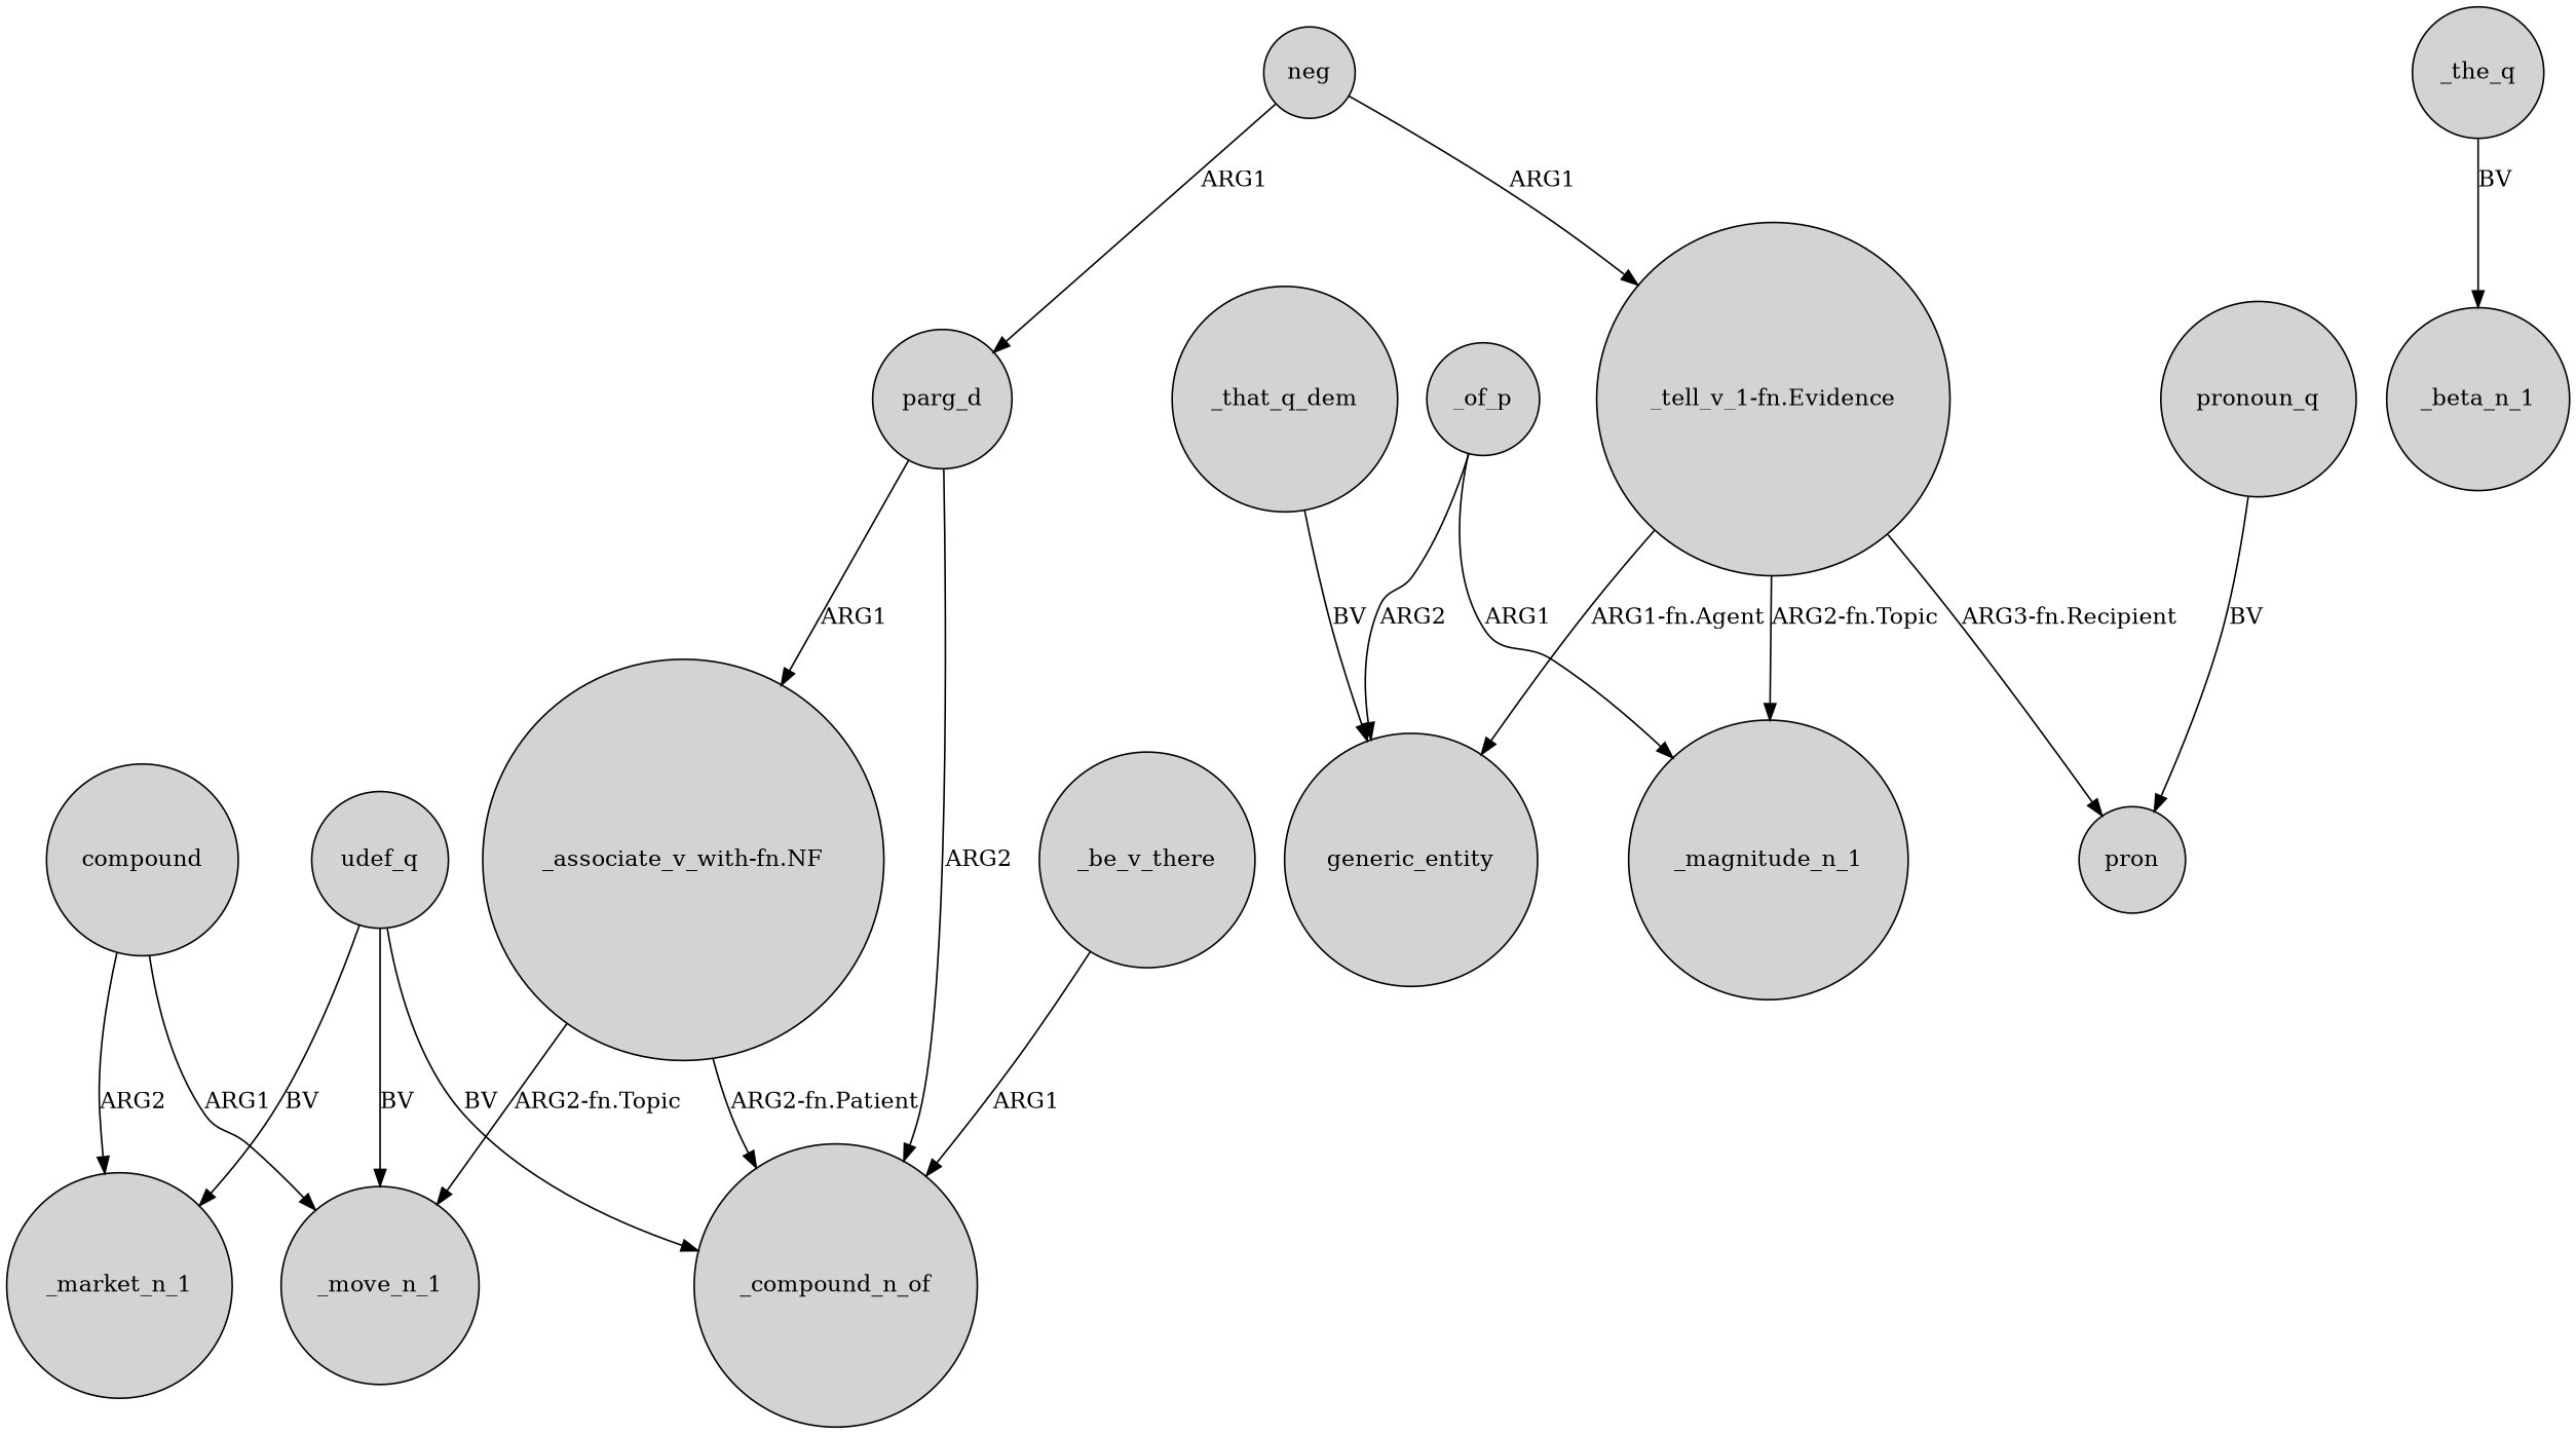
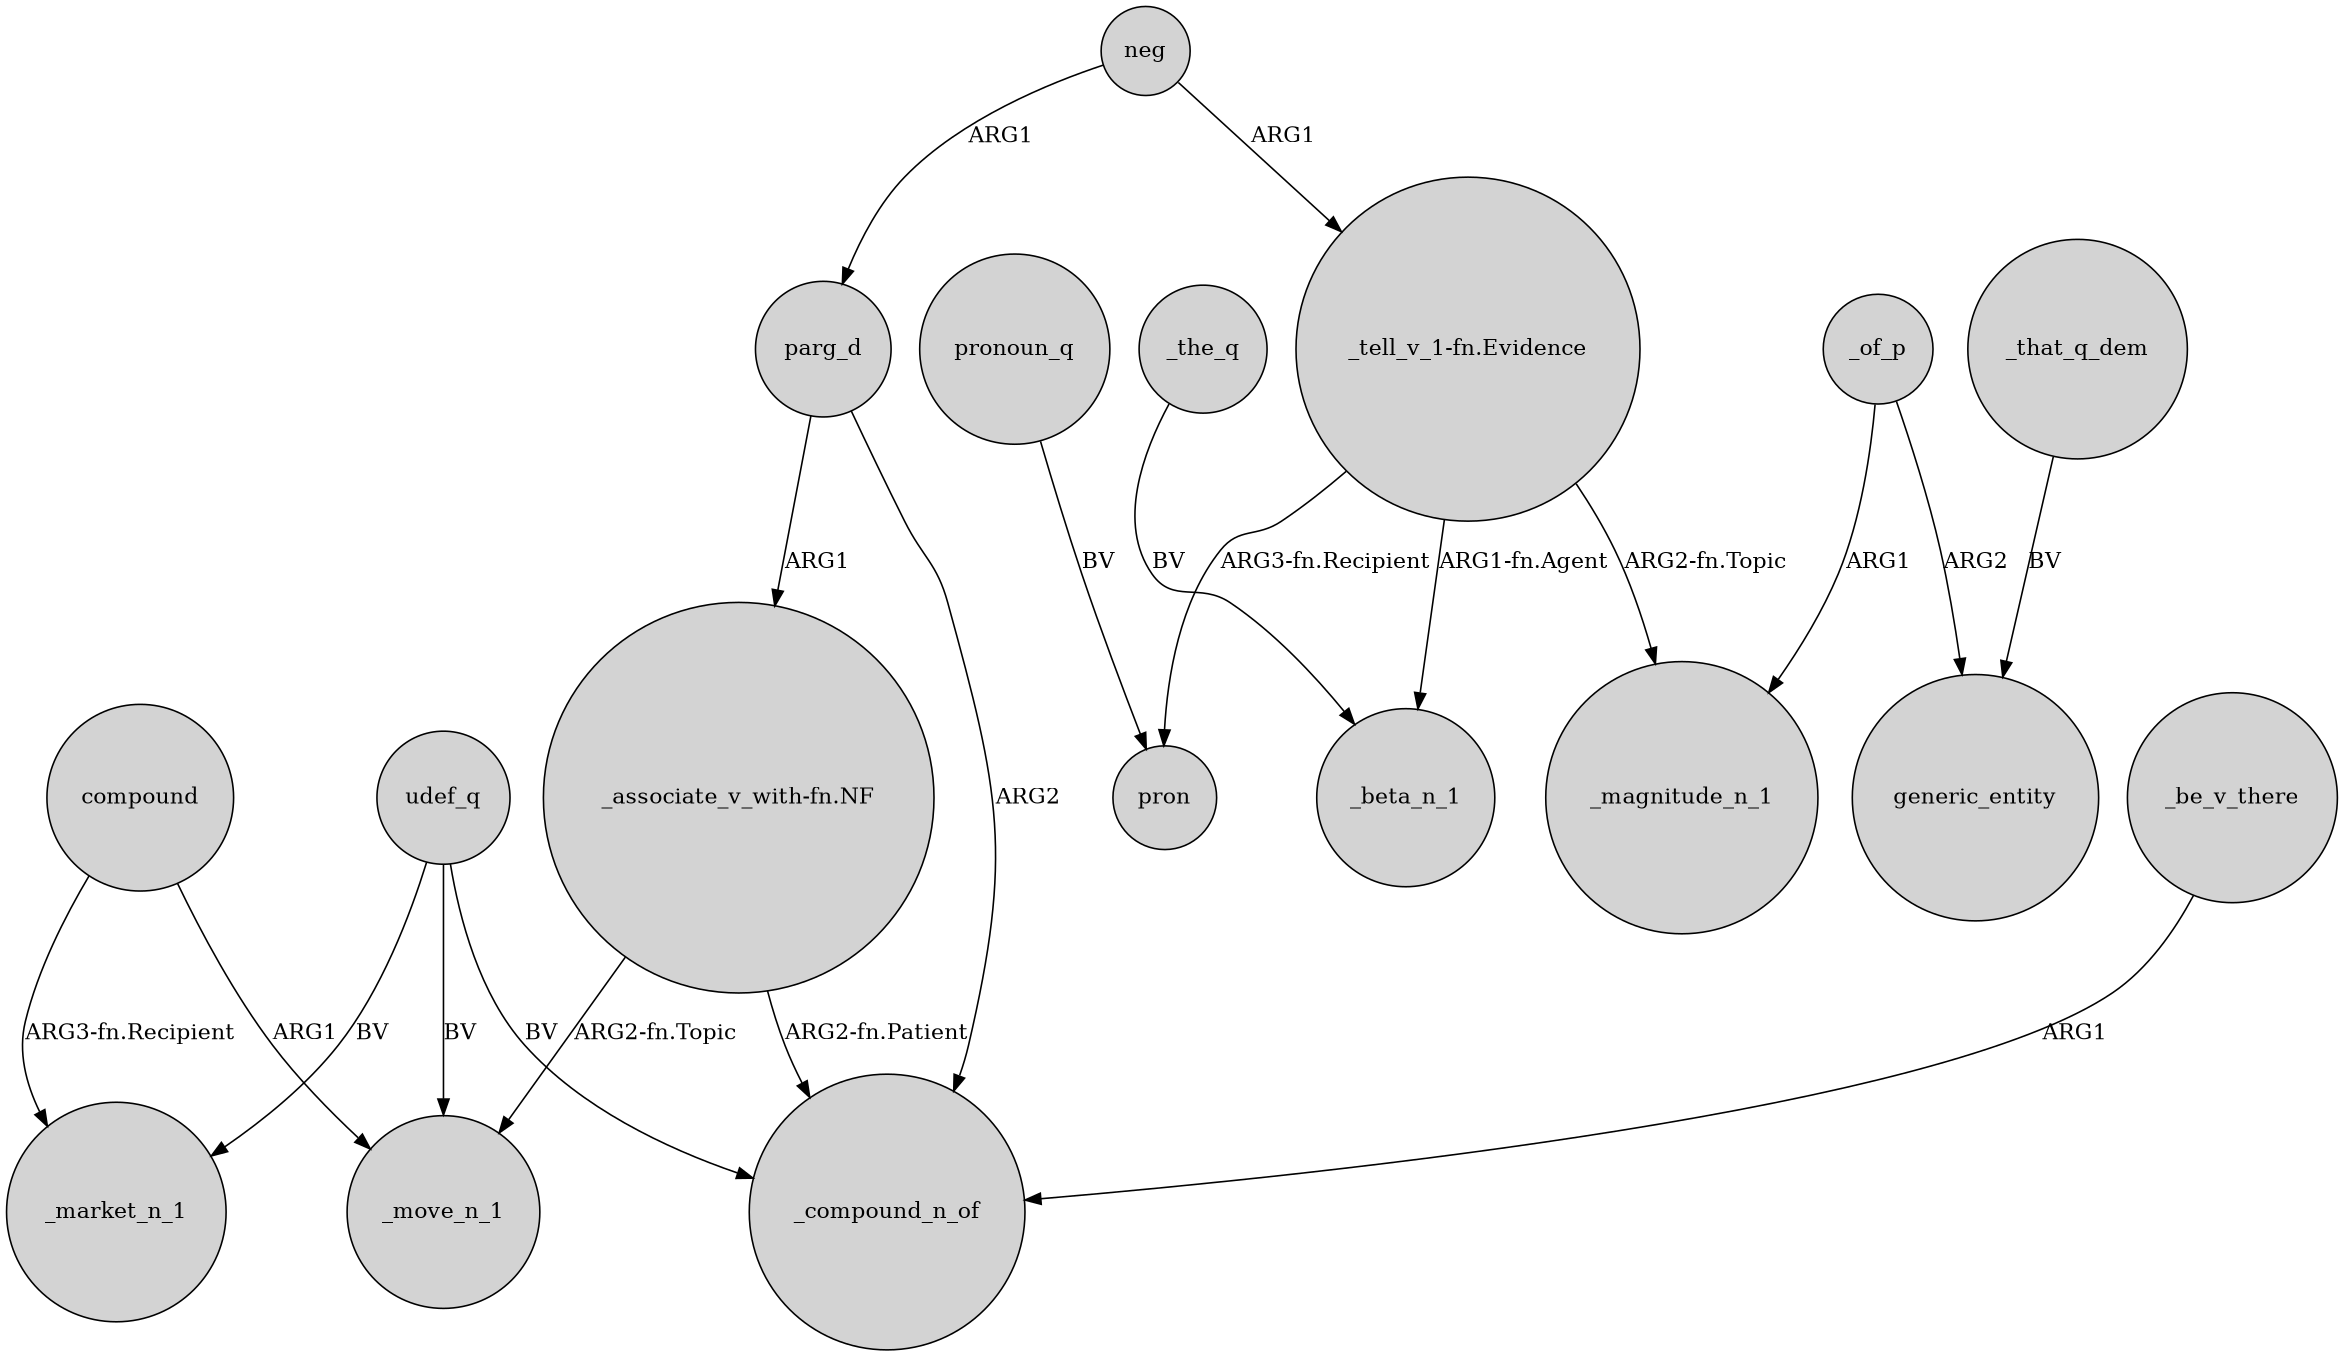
  digraph {
    node [shape=circle style=filled]
    compound
    _market_n_1
    _move_n_1
    udef_q
    n5 [label=_compound_n_of]
    _of_p
    generic_entity
    _magnitude_n_1
    "_associate_v_with-fn.NF"
    parg_d
    _that_q_dem
    _the_q
    _beta_n_1
    "_tell_v_1-fn.Evidence"
    pron
    pronoun_q
    neg
    _be_v_there
-   compound -> _market_n_1 [label=ARG2]
+   compound -> _market_n_1 [label="ARG3-fn.Recipient"]
    compound -> _move_n_1 [label=ARG1]
    udef_q -> _market_n_1 [label=BV]
    udef_q -> _move_n_1 [label=BV]
    udef_q -> n5 [label=BV]
    _of_p -> generic_entity [label=ARG2]
    _of_p -> _magnitude_n_1 [label=ARG1]
    "_associate_v_with-fn.NF" -> _move_n_1 [label="ARG2-fn.Topic"]
    "_associate_v_with-fn.NF" -> n5 [label="ARG2-fn.Patient"]
    parg_d -> n5 [label=ARG2]
    parg_d -> "_associate_v_with-fn.NF" [label=ARG1]
    _that_q_dem -> generic_entity [label=BV]
    _the_q -> _beta_n_1 [label=BV]
    "_tell_v_1-fn.Evidence" -> _magnitude_n_1 [label="ARG2-fn.Topic"]
-   "_tell_v_1-fn.Evidence" -> generic_entity [label="ARG1-fn.Agent"]
+   "_tell_v_1-fn.Evidence" -> _beta_n_1 [label="ARG1-fn.Agent"]
    "_tell_v_1-fn.Evidence" -> pron [label="ARG3-fn.Recipient"]
    pronoun_q -> pron [label=BV]
    neg -> parg_d [label=ARG1]
    neg -> "_tell_v_1-fn.Evidence" [label=ARG1]
    _be_v_there -> n5 [label=ARG1]
  }
